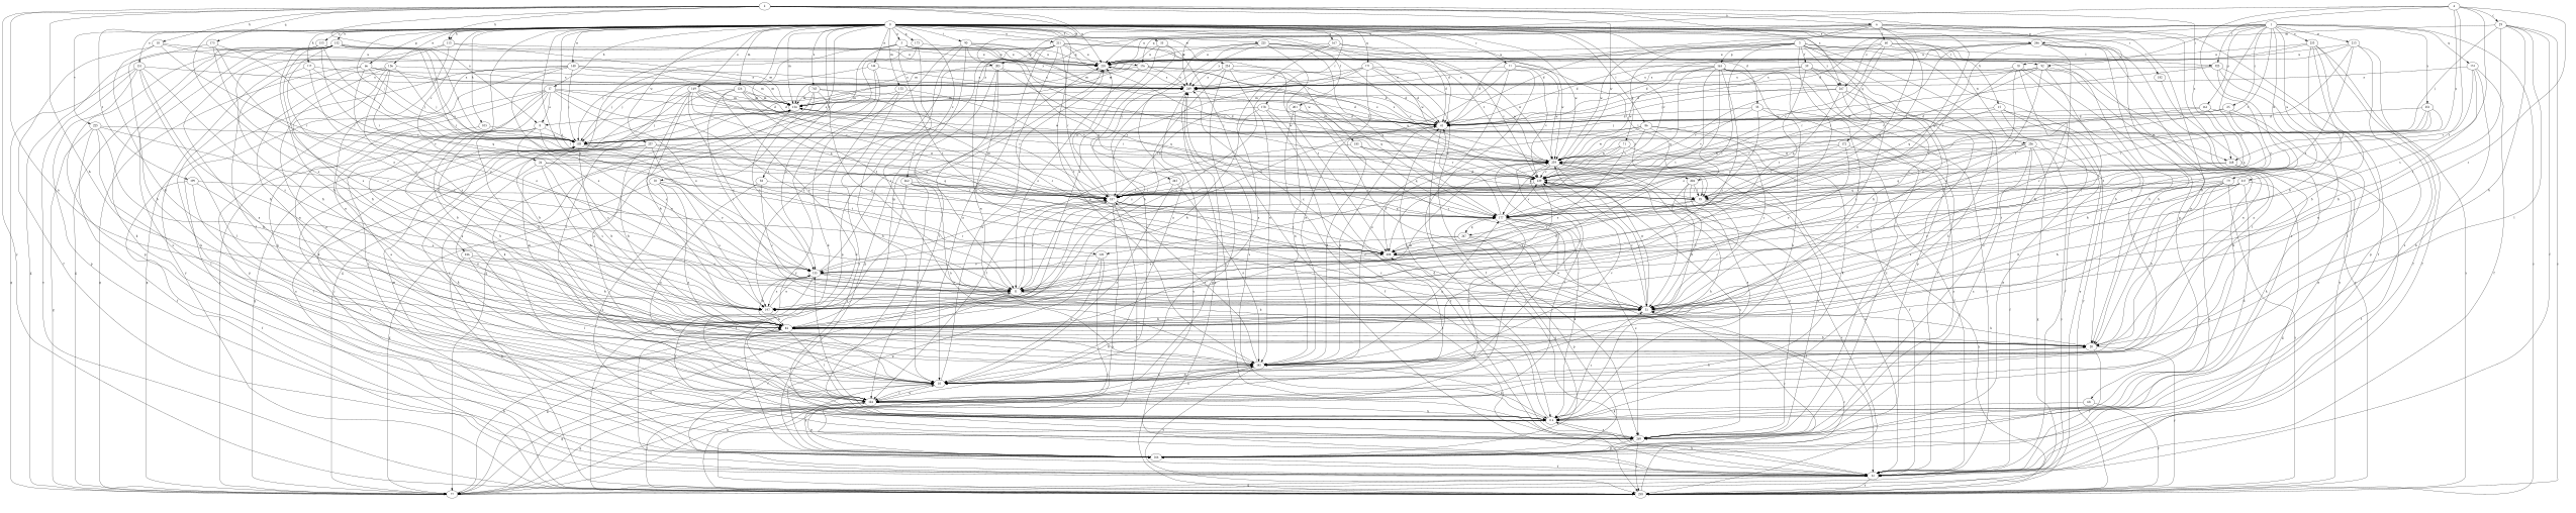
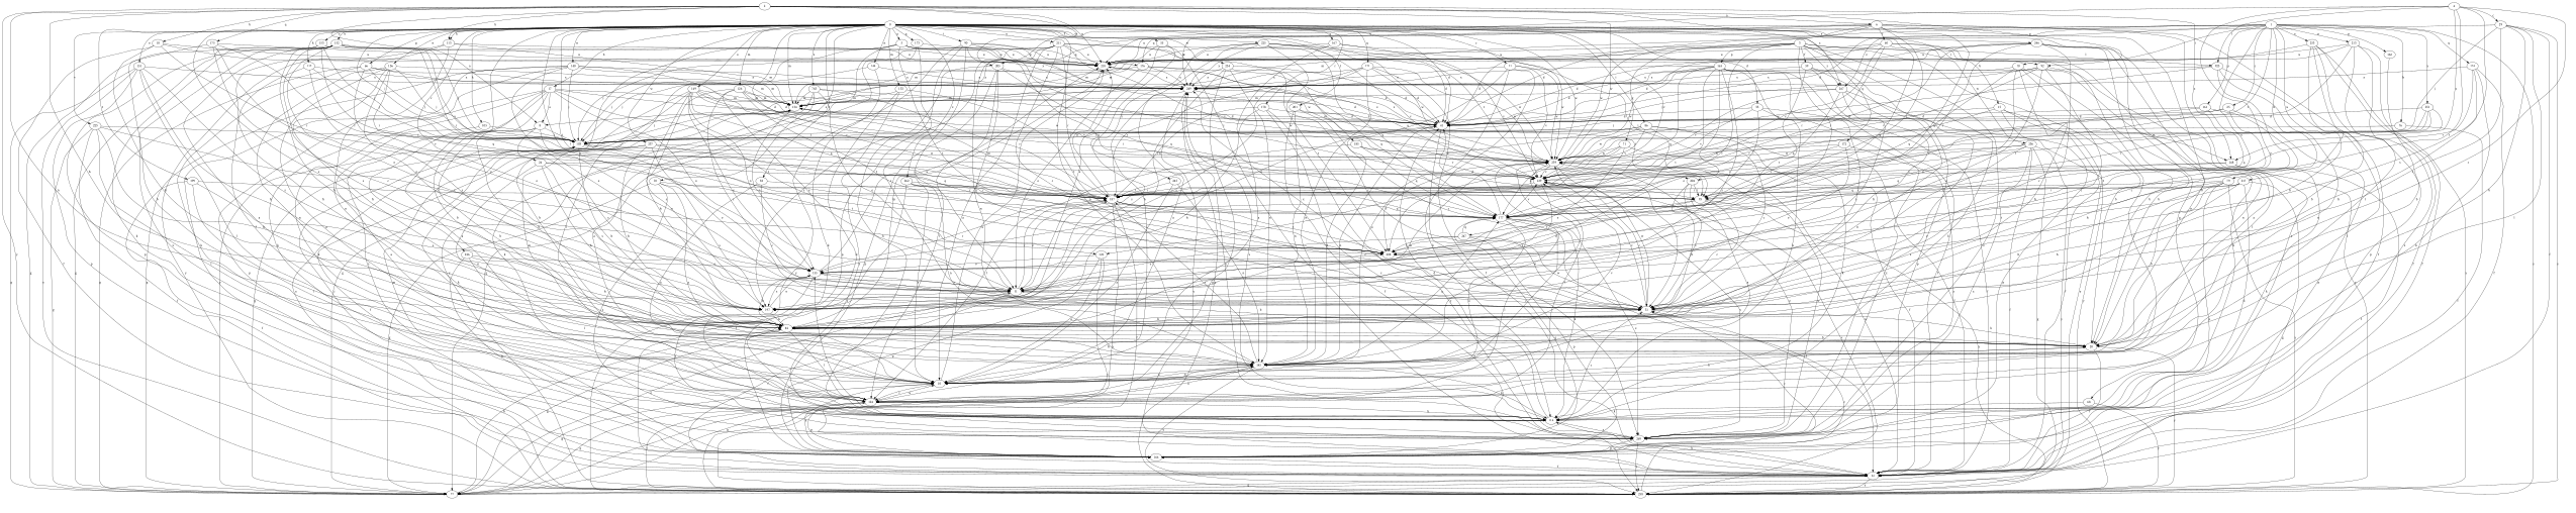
  strict digraph {
    fontname="PT Serif"
    node [fontname="PT Serif"]
    edge [fontname="PT Serif"]
    0
    5
    15
    17
    21
    24
    33
    41
    50
    55
    58
    66
    68
    86
    90
    103
    105
    112
    113
    122
    126
    133
    134
    136
    140
    144
    145
    149
    151
    152
    153
    155
    167
    171
    172
    173
    178
-   182
    185
    187
    197
    199
    201
    204
    211
    223
    225
    226
    229
    234
    236
    237
    239
    246
    262
    n56 [label=763]
    218
    258
    248
    208
    72
    124
    176
    61
    166
    8
    20
    114
    269
    10
    249
    82
    93
    51
    31
    177
    245
    1
    25
+   76
    79
    92
    161
+   162
    174
    205
    213
    217
    247
    251
    253
    267
    2
    6
    18
    70
    175
    60
    3
    59
    71
    n102 [label=923]
    165
    4
    29
    0 -> 5 [label=a]
    0 -> 15 [label=b]
    0 -> 17 [label=b]
    0 -> 21 [label=c]
    0 -> 24 [label=c]
    0 -> 33 [label=d]
    0 -> 41 [label=d]
    0 -> 50 [label=e]
    0 -> 55 [label=f]
    0 -> 58 [label=f]
    0 -> 66 [label=g]
    0 -> 68 [label=g]
    0 -> 86 [label=i]
    0 -> 90 [label=i]
    0 -> 103 [label=j]
    0 -> 105 [label=k]
    0 -> 112 [label=k]
    0 -> 113 [label=k]
    0 -> 122 [label=l]
    0 -> 126 [label=m]
    0 -> 133 [label=m]
    0 -> 134 [label=m]
    0 -> 136 [label=n]
    0 -> 140 [label=n]
    0 -> 144 [label=n]
    0 -> 145 [label=n]
    0 -> 149 [label=o]
    0 -> 151 [label=o]
    0 -> 152 [label=o]
    0 -> 153 [label=o]
    0 -> 155 [label=o]
    0 -> 167 [label=q]
    0 -> 171 [label=q]
    0 -> 172 [label=q]
    0 -> 173 [label=q]
    0 -> 178 [label=r]
-   0 -> 182 [label=r]
    0 -> 185 [label=r]
    0 -> 187 [label=r]
    0 -> 197 [label=s]
    0 -> 199 [label=t]
    0 -> 201 [label=t]
    0 -> 204 [label=t]
    0 -> 211 [label=u]
    0 -> 223 [label=v]
    0 -> 225 [label=v]
    0 -> 226 [label=v]
    0 -> 229 [label=v]
    0 -> 234 [label=w]
    0 -> 236 [label=w]
    0 -> 237 [label=w]
    0 -> 239 [label=w]
    0 -> 246 [label=x]
    0 -> 262 [label=z]
    0 -> n56 [label=z]
    5 -> 218 [label=u]
    5 -> 258 [label=y]
    5 -> 248 [label=x]
    5 -> 208 [label=t]
    5 -> 72 [label=g]
    5 -> 124 [label=l]
    5 -> 176 [label=q]
    15 -> 41 [label=d]
    15 -> 187 [label=r]
    15 -> 258 [label=y]
    15 -> 61 [label=f]
    15 -> 166 [label=p]
    17 -> 41 [label=d]
    17 -> 134 [label=m]
    17 -> 155 [label=o]
    17 -> 208 [label=t]
    17 -> 166 [label=p]
    17 -> 8 [label=a]
    17 -> 20 [label=b]
    17 -> 114 [label=k]
    17 -> 269 [label=z]
    17 -> 10 [label=a]
    21 -> 155 [label=o]
    21 -> 229 [label=v]
    21 -> 239 [label=w]
    21 -> 114 [label=k]
    21 -> 10 [label=a]
    21 -> 249 [label=x]
    24 -> 145 [label=n]
    24 -> 197 [label=s]
    24 -> 229 [label=v]
    24 -> 208 [label=t]
    24 -> 82 [label=h]
    33 -> 41 [label=d]
    33 -> 229 [label=v]
    33 -> 61 [label=f]
    33 -> 269 [label=z]
    33 -> 93 [label=i]
    41 -> 103 [label=j]
    41 -> 134 [label=m]
    41 -> 145 [label=n]
    41 -> 269 [label=z]
    41 -> 249 [label=x]
    50 -> 197 [label=s]
    50 -> 72 [label=g]
    50 -> 269 [label=z]
    50 -> 10 [label=a]
    50 -> 93 [label=i]
    55 -> 218 [label=u]
    55 -> 124 [label=l]
    55 -> 61 [label=f]
    55 -> 51 [label=e]
    58 -> 187 [label=r]
    58 -> 10 [label=a]
    58 -> 31 [label=c]
    66 -> 103 [label=j]
    66 -> 134 [label=m]
    66 -> 72 [label=g]
    66 -> 114 [label=k]
    66 -> 249 [label=x]
    66 -> 177 [label=q]
    68 -> 258 [label=y]
    68 -> 114 [label=k]
    86 -> 103 [label=j]
    86 -> 187 [label=r]
    86 -> 229 [label=v]
    86 -> 239 [label=w]
    86 -> 61 [label=f]
    86 -> 114 [label=k]
    86 -> 31 [label=c]
    90 -> 239 [label=w]
    90 -> 218 [label=u]
    90 -> 258 [label=y]
    90 -> 114 [label=k]
    90 -> 93 [label=i]
    90 -> 51 [label=e]
    90 -> 177 [label=q]
    103 -> 239 [label=w]
    103 -> 208 [label=t]
    103 -> 82 [label=h]
    105 -> 103 [label=j]
    105 -> 10 [label=a]
    112 -> 103 [label=j]
    112 -> 155 [label=o]
    112 -> 249 [label=x]
    112 -> 82 [label=h]
    113 -> 134 [label=m]
    113 -> 145 [label=n]
    113 -> 218 [label=u]
    113 -> 258 [label=y]
    113 -> 124 [label=l]
    122 -> 155 [label=o]
    122 -> 258 [label=y]
    122 -> 166 [label=p]
    122 -> 10 [label=a]
    126 -> 41 [label=d]
    126 -> 134 [label=m]
    126 -> 229 [label=v]
    126 -> 208 [label=t]
    126 -> 82 [label=h]
    126 -> 51 [label=e]
    126 -> 31 [label=c]
    133 -> 134 [label=m]
    133 -> 208 [label=t]
    133 -> 114 [label=k]
    133 -> 269 [label=z]
    134 -> 41 [label=d]
    134 -> 103 [label=j]
    134 -> 155 [label=o]
    134 -> 72 [label=g]
    136 -> 103 [label=j]
    136 -> 145 [label=n]
    136 -> 197 [label=s]
    136 -> 10 [label=a]
    136 -> 249 [label=x]
    136 -> 82 [label=h]
    136 -> 51 [label=e]
    140 -> 103 [label=j]
    140 -> 134 [label=m]
    140 -> 187 [label=r]
    140 -> 258 [label=y]
    140 -> 72 [label=g]
    140 -> 114 [label=k]
    140 -> 249 [label=x]
    140 -> 51 [label=e]
    144 -> 103 [label=j]
-   144 -> 155 [label=o]
+   149 -> 155 [label=o]
    144 -> 114 [label=k]
    144 -> 249 [label=x]
    145 -> 41 [label=d]
    145 -> 187 [label=r]
    145 -> 229 [label=v]
    145 -> 239 [label=w]
    145 -> 258 [label=y]
    145 -> 72 [label=g]
    145 -> 114 [label=k]
    145 -> 10 [label=a]
    145 -> 82 [label=h]
    145 -> 177 [label=q]
    149 -> 41 [label=d]
    149 -> 134 [label=m]
    149 -> 197 [label=s]
    149 -> 239 [label=w]
    149 -> 258 [label=y]
    149 -> 20 [label=b]
    149 -> 93 [label=i]
    149 -> 51 [label=e]
    149 -> 177 [label=q]
    151 -> 197 [label=s]
    151 -> 258 [label=y]
    151 -> 72 [label=g]
    151 -> 124 [label=l]
    151 -> 166 [label=p]
    151 -> 249 [label=x]
    151 -> 82 [label=h]
    152 -> 103 [label=j]
    152 -> 187 [label=r]
    152 -> 197 [label=s]
    152 -> 229 [label=v]
    152 -> 218 [label=u]
    152 -> 72 [label=g]
    152 -> 114 [label=k]
    152 -> 269 [label=z]
    152 -> 10 [label=a]
    152 -> 82 [label=h]
    152 -> 51 [label=e]
    153 -> 103 [label=j]
    153 -> 187 [label=r]
    153 -> 218 [label=u]
    153 -> 72 [label=g]
    153 -> 166 [label=p]
    155 -> 187 [label=r]
    155 -> 197 [label=s]
    155 -> 218 [label=u]
    155 -> 20 [label=b]
    155 -> 269 [label=z]
    155 -> 82 [label=h]
    155 -> 51 [label=e]
    167 -> 229 [label=v]
    167 -> 239 [label=w]
    167 -> 218 [label=u]
    167 -> 10 [label=a]
    171 -> 41 [label=d]
    171 -> 145 [label=n]
    171 -> 187 [label=r]
    171 -> 197 [label=s]
    171 -> 239 [label=w]
    171 -> 61 [label=f]
    171 -> 249 [label=x]
    172 -> 239 [label=w]
    172 -> 269 [label=z]
    172 -> 93 [label=i]
    172 -> 51 [label=e]
    173 -> 218 [label=u]
    173 -> 72 [label=g]
    173 -> 31 [label=c]
    178 -> 41 [label=d]
    178 -> 187 [label=r]
    178 -> 258 [label=y]
    178 -> 269 [label=z]
    178 -> 82 [label=h]
-   182 -> 258 [label=y]
    185 -> 229 [label=v]
    185 -> 239 [label=w]
    185 -> 124 [label=l]
    185 -> 177 [label=q]
    187 -> 134 [label=m]
    187 -> 218 [label=u]
    187 -> 258 [label=y]
    187 -> 208 [label=t]
    187 -> 61 [label=f]
    187 -> 51 [label=e]
    187 -> 31 [label=c]
    187 -> 177 [label=q]
    197 -> 155 [label=o]
    197 -> 82 [label=h]
    199 -> 187 [label=r]
    199 -> 197 [label=s]
    199 -> 124 [label=l]
    199 -> 61 [label=f]
    201 -> 41 [label=d]
    201 -> 145 [label=n]
    201 -> 61 [label=f]
    201 -> 31 [label=c]
    204 -> 10 [label=a]
    204 -> 82 [label=h]
    204 -> 93 [label=i]
    204 -> 31 [label=c]
    211 -> 41 [label=d]
    211 -> 103 [label=j]
    211 -> 145 [label=n]
    211 -> 187 [label=r]
    211 -> 229 [label=v]
    211 -> 239 [label=w]
    211 -> 218 [label=u]
    211 -> 166 [label=p]
    211 -> 10 [label=a]
    211 -> 31 [label=c]
    223 -> 103 [label=j]
    223 -> 208 [label=t]
    223 -> 72 [label=g]
    223 -> 124 [label=l]
    223 -> 61 [label=f]
    223 -> 82 [label=h]
    225 -> 229 [label=v]
    225 -> 239 [label=w]
    225 -> 218 [label=u]
    225 -> 208 [label=t]
    225 -> 10 [label=a]
    225 -> 249 [label=x]
    225 -> 93 [label=i]
    225 -> 177 [label=q]
    225 -> 245 [label=x]
    226 -> 155 [label=o]
    226 -> 124 [label=l]
    226 -> 166 [label=p]
    226 -> 82 [label=h]
    229 -> 187 [label=r]
    229 -> 197 [label=s]
    229 -> 218 [label=u]
    229 -> 31 [label=c]
    234 -> 41 [label=d]
    234 -> 145 [label=n]
    234 -> 72 [label=g]
    234 -> 249 [label=x]
    234 -> 82 [label=h]
    234 -> 31 [label=c]
    236 -> 187 [label=r]
    236 -> 239 [label=w]
    236 -> 258 [label=y]
    236 -> 72 [label=g]
    236 -> 61 [label=f]
    236 -> 269 [label=z]
    236 -> 31 [label=c]
    236 -> 177 [label=q]
    237 -> 239 [label=w]
    237 -> 61 [label=f]
    237 -> 114 [label=k]
    237 -> 82 [label=h]
    237 -> 51 [label=e]
    237 -> 177 [label=q]
    239 -> 229 [label=v]
    239 -> 208 [label=t]
    239 -> 124 [label=l]
-   239 -> 114 [label=k]
    239 -> 269 [label=z]
    239 -> 31 [label=c]
    246 -> 134 [label=m]
    246 -> 187 [label=r]
    246 -> 218 [label=u]
    246 -> 124 [label=l]
    246 -> 20 [label=b]
    246 -> 10 [label=a]
    246 -> 93 [label=i]
    246 -> 31 [label=c]
    262 -> 145 [label=n]
    262 -> 187 [label=r]
    262 -> 61 [label=f]
    262 -> 10 [label=a]
    262 -> 93 [label=i]
    n56 -> 134 [label=m]
    n56 -> 187 [label=r]
    n56 -> 239 [label=w]
    n56 -> 114 [label=k]
    n56 -> 10 [label=a]
    n56 -> 51 [label=e]
    218 -> 249 [label=x]
    258 -> 229 [label=v]
    258 -> 124 [label=l]
    258 -> 31 [label=c]
    248 -> 229 [label=v]
    248 -> 61 [label=f]
    248 -> 114 [label=k]
    248 -> 177 [label=q]
    208 -> 155 [label=o]
    72 -> 103 [label=j]
    72 -> 82 [label=h]
    72 -> 51 [label=e]
    124 -> 145 [label=n]
    124 -> 155 [label=o]
-   124 -> 208 [label=t]
    124 -> 72 [label=g]
    124 -> 166 [label=p]
    124 -> 114 [label=k]
    124 -> 10 [label=a]
    176 -> 41 [label=d]
    176 -> 103 [label=j]
    176 -> 249 [label=x]
    176 -> 51 [label=e]
    176 -> 177 [label=q]
    61 -> 239 [label=w]
    61 -> 258 [label=y]
    61 -> 72 [label=g]
    61 -> 114 [label=k]
    61 -> 249 [label=x]
    166 -> 134 [label=m]
    166 -> 61 [label=f]
    166 -> 10 [label=a]
    166 -> 31 [label=c]
    166 -> 177 [label=q]
    8 -> 103 [label=j]
    8 -> 197 [label=s]
    8 -> 20 [label=b]
    8 -> 82 [label=h]
    8 -> 51 [label=e]
    20 -> 145 [label=n]
    20 -> 258 [label=y]
    20 -> 61 [label=f]
    114 -> 41 [label=d]
    114 -> 269 [label=z]
    114 -> 249 [label=x]
    114 -> 31 [label=c]
    269 -> 103 [label=j]
    269 -> 229 [label=v]
    269 -> 239 [label=w]
    269 -> 258 [label=y]
    269 -> 166 [label=p]
    269 -> 249 [label=x]
    10 -> 134 [label=m]
    10 -> 145 [label=n]
    10 -> 239 [label=w]
    10 -> 218 [label=u]
    10 -> 72 [label=g]
    10 -> 124 [label=l]
    10 -> 20 [label=b]
    249 -> 134 [label=m]
    249 -> 197 [label=s]
    249 -> 258 [label=y]
    249 -> 93 [label=i]
    82 -> 187 [label=r]
    82 -> 239 [label=w]
    82 -> 218 [label=u]
    82 -> 72 [label=g]
    82 -> 124 [label=l]
    82 -> 20 [label=b]
    93 -> 155 [label=o]
    93 -> 258 [label=y]
    93 -> 208 [label=t]
    93 -> 31 [label=c]
    51 -> 187 [label=r]
    51 -> 197 [label=s]
    51 -> 61 [label=f]
    51 -> 31 [label=c]
    31 -> 229 [label=v]
    31 -> 239 [label=w]
    31 -> 20 [label=b]
    31 -> 249 [label=x]
    31 -> 82 [label=h]
    177 -> 41 [label=d]
    177 -> 229 [label=v]
    177 -> 124 [label=l]
    177 -> 114 [label=k]
    177 -> 269 [label=z]
    177 -> 10 [label=a]
    245 -> 145 [label=n]
    245 -> 187 [label=r]
    245 -> 10 [label=a]
    1 -> 41 [label=d]
    1 -> 204 [label=t]
    1 -> 218 [label=u]
    1 -> 258 [label=y]
    1 -> 25 [label=c]
+   1 -> 76 [label=h]
    1 -> 79 [label=h]
    1 -> 92 [label=i]
    1 -> 161 [label=p]
+   1 -> 162 [label=p]
    1 -> 174 [label=q]
    1 -> 205 [label=t]
    1 -> 213 [label=u]
    1 -> 217 [label=u]
    1 -> 247 [label=x]
    1 -> 251 [label=y]
    1 -> 253 [label=y]
    1 -> 267 [label=z]
    25 -> 41 [label=d]
    25 -> 103 [label=j]
    25 -> 208 [label=t]
    25 -> 166 [label=p]
+   76 -> 103 [label=j]
+   76 -> 61 [label=f]
    79 -> 187 [label=r]
    79 -> 258 [label=y]
    79 -> 208 [label=t]
    79 -> 166 [label=p]
    79 -> 20 [label=b]
    79 -> 82 [label=h]
    92 -> 103 [label=j]
    92 -> 145 [label=n]
    92 -> 229 [label=v]
    92 -> 258 [label=y]
    92 -> 249 [label=x]
    92 -> 51 [label=e]
    92 -> 31 [label=c]
    161 -> 41 [label=d]
    161 -> 187 [label=r]
    161 -> 82 [label=h]
    161 -> 177 [label=q]
+   162 -> 20 [label=b]
    174 -> 187 [label=r]
    174 -> 61 [label=f]
    174 -> 114 [label=k]
    174 -> 249 [label=x]
    174 -> 82 [label=h]
    205 -> 197 [label=s]
    205 -> 124 [label=l]
    205 -> 166 [label=p]
    205 -> 249 [label=x]
    205 -> 31 [label=c]
    205 -> 177 [label=q]
    213 -> 134 [label=m]
    213 -> 229 [label=v]
    213 -> 218 [label=u]
-   213 -> 208 [label=t]
+   213 -> 20 [label=t]
    213 -> 61 [label=f]
    213 -> 269 [label=z]
    217 -> 187 [label=r]
    217 -> 72 [label=g]
    217 -> 114 [label=k]
    217 -> 82 [label=h]
    217 -> 93 [label=i]
    217 -> 51 [label=e]
    247 -> 208 [label=t]
    247 -> 61 [label=f]
    247 -> 166 [label=p]
    247 -> 51 [label=e]
-   177 -> 247 [label=q]
+   247 -> 177 [label=q]
    251 -> 41 [label=d]
    251 -> 187 [label=r]
    251 -> 229 [label=v]
    251 -> 239 [label=w]
    251 -> 93 [label=i]
    253 -> 41 [label=d]
    253 -> 258 [label=y]
    253 -> 61 [label=f]
    253 -> 166 [label=p]
    253 -> 20 [label=b]
    253 -> 82 [label=h]
    267 -> 134 [label=m]
    267 -> 145 [label=n]
    267 -> 197 [label=s]
    267 -> 229 [label=v]
    267 -> 258 [label=y]
    267 -> 177 [label=q]
    2 -> 113 [label=k]
    2 -> 145 [label=n]
    2 -> 239 [label=w]
    2 -> 218 [label=u]
    2 -> 258 [label=y]
    2 -> 248 [label=x]
    2 -> 8 [label=a]
    2 -> 82 [label=h]
    2 -> 205 [label=t]
    2 -> 267 [label=z]
    2 -> 6 [label=a]
    2 -> 18 [label=b]
    2 -> 70 [label=g]
    2 -> 175 [label=q]
    6 -> 41 [label=d]
    6 -> 239 [label=w]
    6 -> 176 [label=q]
    6 -> 61 [label=f]
    6 -> 8 [label=a]
    6 -> 20 [label=b]
    6 -> 269 [label=z]
    6 -> 249 [label=x]
    6 -> 93 [label=i]
    6 -> 177 [label=q]
    6 -> 60 [label=f]
    18 -> 187 [label=r]
    18 -> 218 [label=u]
    18 -> 61 [label=f]
    18 -> 249 [label=x]
    18 -> 82 [label=h]
    70 -> 155 [label=o]
    70 -> 124 [label=l]
    70 -> 114 [label=k]
    70 -> 249 [label=x]
    70 -> 82 [label=h]
    70 -> 177 [label=q]
    175 -> 155 [label=o]
    175 -> 187 [label=r]
-   253 -> 218 [label=u]
+   175 -> 218 [label=u]
    175 -> 20 [label=b]
    175 -> 31 [label=c]
    60 -> 41 [label=d]
    60 -> 145 [label=n]
    60 -> 187 [label=r]
    60 -> 229 [label=v]
    60 -> 218 [label=u]
    60 -> 20 [label=b]
    60 -> 177 [label=q]
    3 -> 41 [label=d]
    3 -> 122 [label=l]
    3 -> 134 [label=m]
    3 -> 197 [label=s]
    3 -> 218 [label=u]
    3 -> 20 [label=b]
    3 -> 114 [label=k]
    3 -> 269 [label=z]
    3 -> 92 [label=i]
    3 -> 267 [label=z]
    3 -> 59 [label=f]
    3 -> 71 [label=g]
    3 -> n102 [label=l]
    3 -> 165 [label=p]
-   59 -> 41 [label=d]
+   165 -> 41 [label=d]
    59 -> 208 [label=t]
    59 -> 166 [label=p]
    59 -> 269 [label=z]
    59 -> 249 [label=x]
    59 -> 82 [label=h]
    71 -> 239 [label=w]
    71 -> 208 [label=t]
    71 -> 61 [label=f]
    71 -> 51 [label=e]
    71 -> 177 [label=q]
    n102 -> 145 [label=n]
    n102 -> 239 [label=w]
    n102 -> 124 [label=l]
    n102 -> 249 [label=x]
    n102 -> 31 [label=c]
    165 -> 197 [label=s]
    165 -> 239 [label=w]
    165 -> 208 [label=t]
    165 -> 61 [label=f]
    165 -> 114 [label=k]
    165 -> 249 [label=x]
    165 -> 51 [label=e]
    165 -> 31 [label=c]
    165 -> 177 [label=q]
    4 -> 197 [label=s]
    4 -> 218 [label=u]
    4 -> 248 [label=x]
    4 -> 208 [label=t]
    4 -> 51 [label=e]
    4 -> 31 [label=c]
    4 -> n102 [label=l]
    4 -> 29 [label=c]
    29 -> 103 [label=j]
-   29 -> 246 [label=m]
+   29 -> 134 [label=m]
    29 -> 258 [label=y]
    29 -> 124 [label=l]
    29 -> 61 [label=f]
    29 -> 20 [label=b]
    29 -> 31 [label=c]
  }
